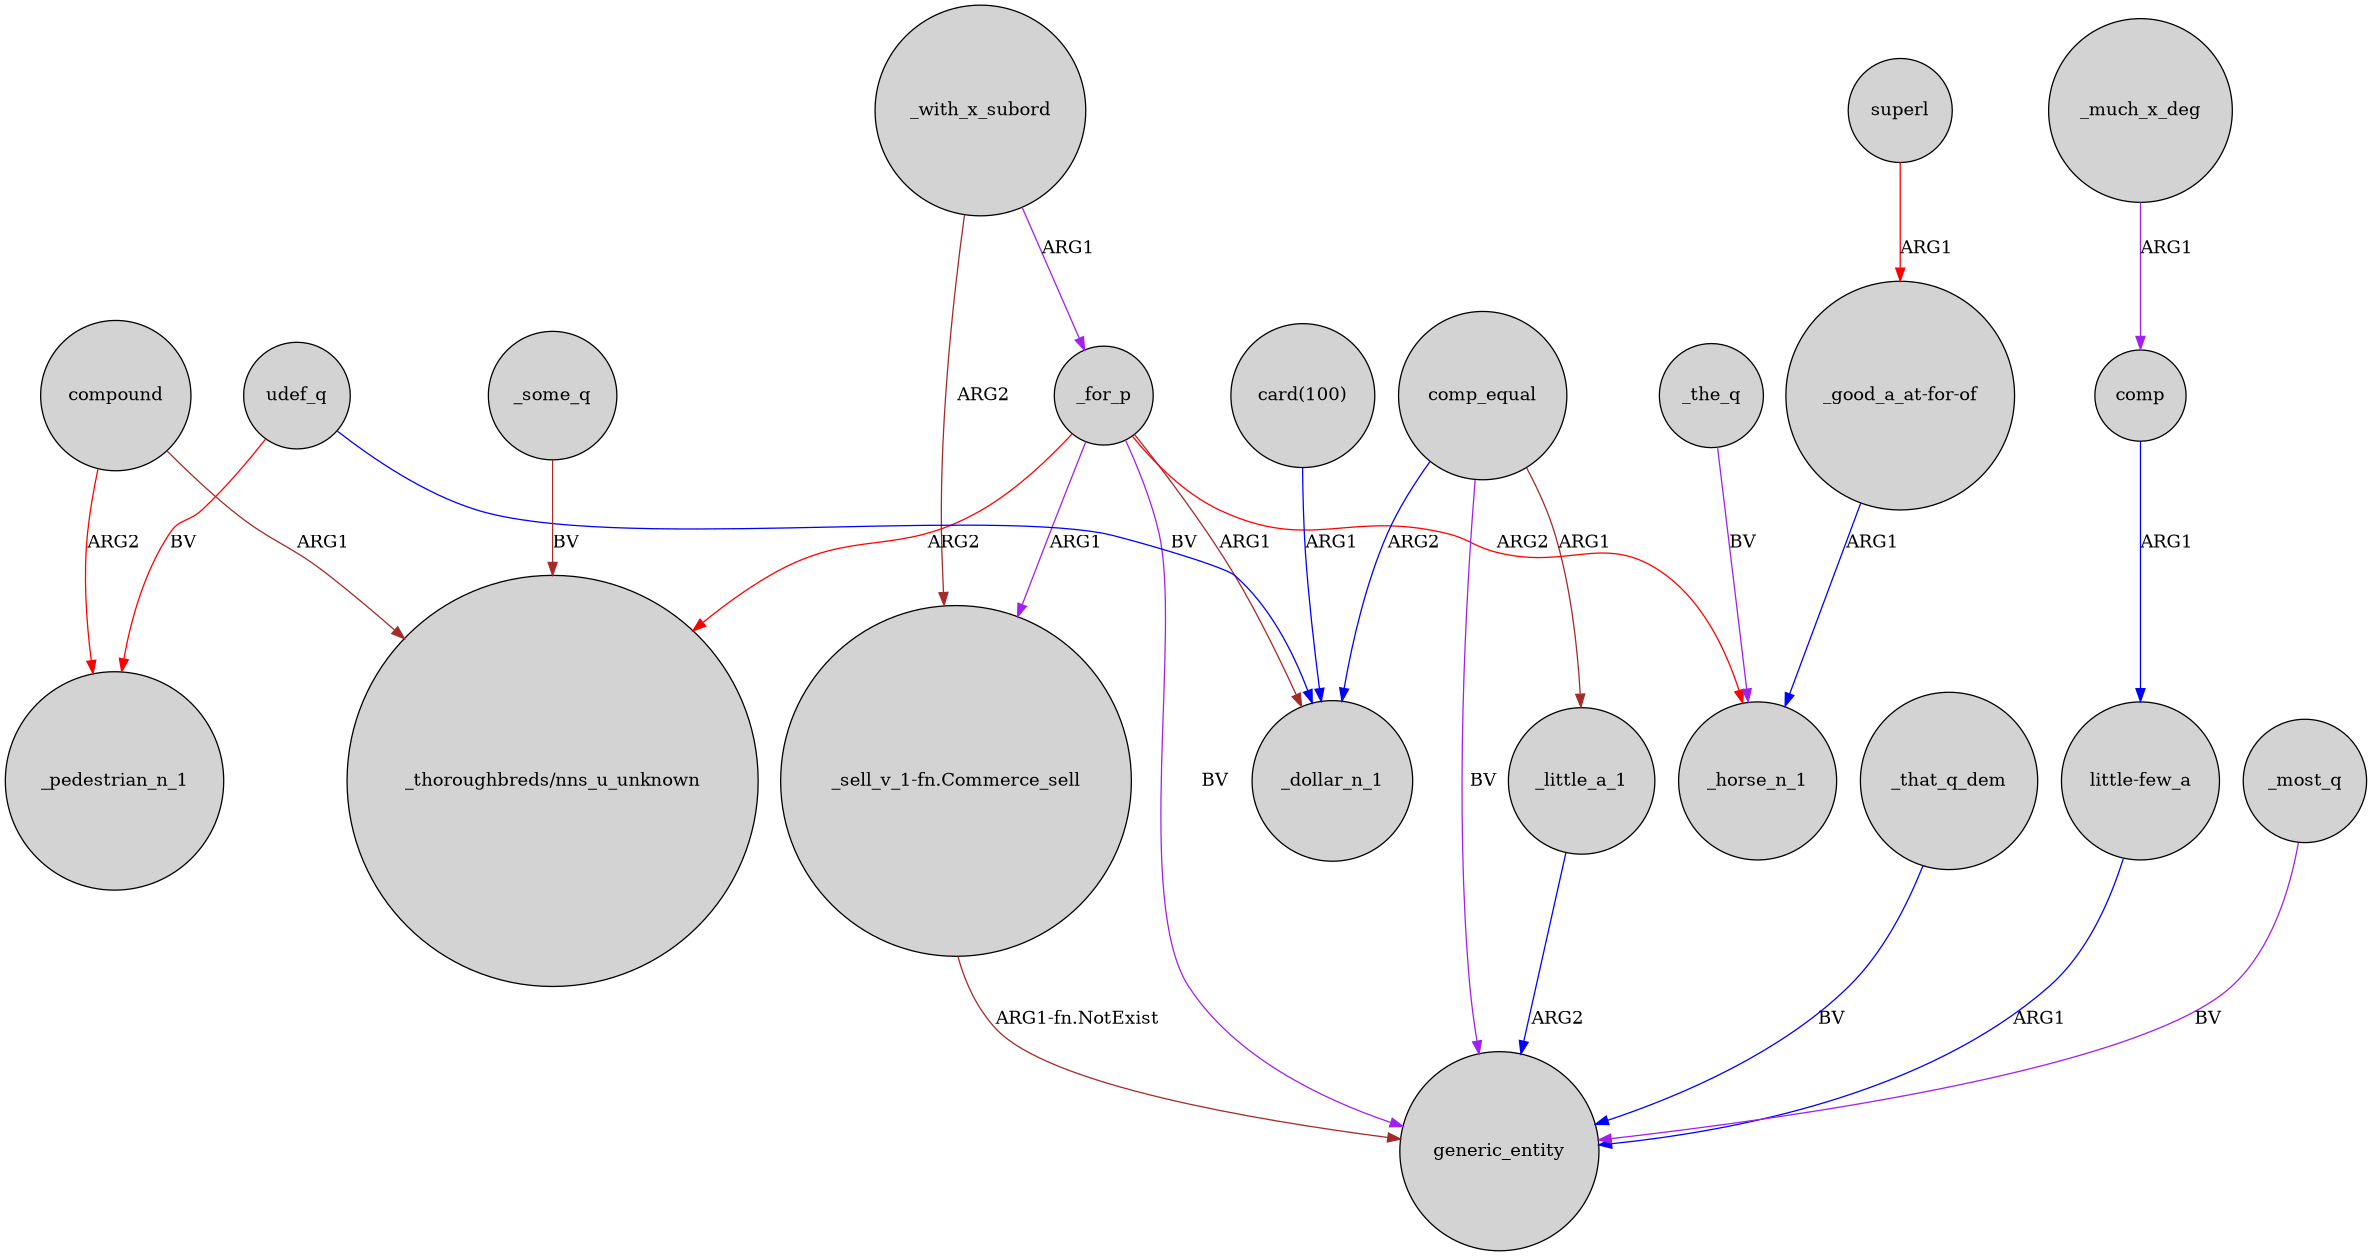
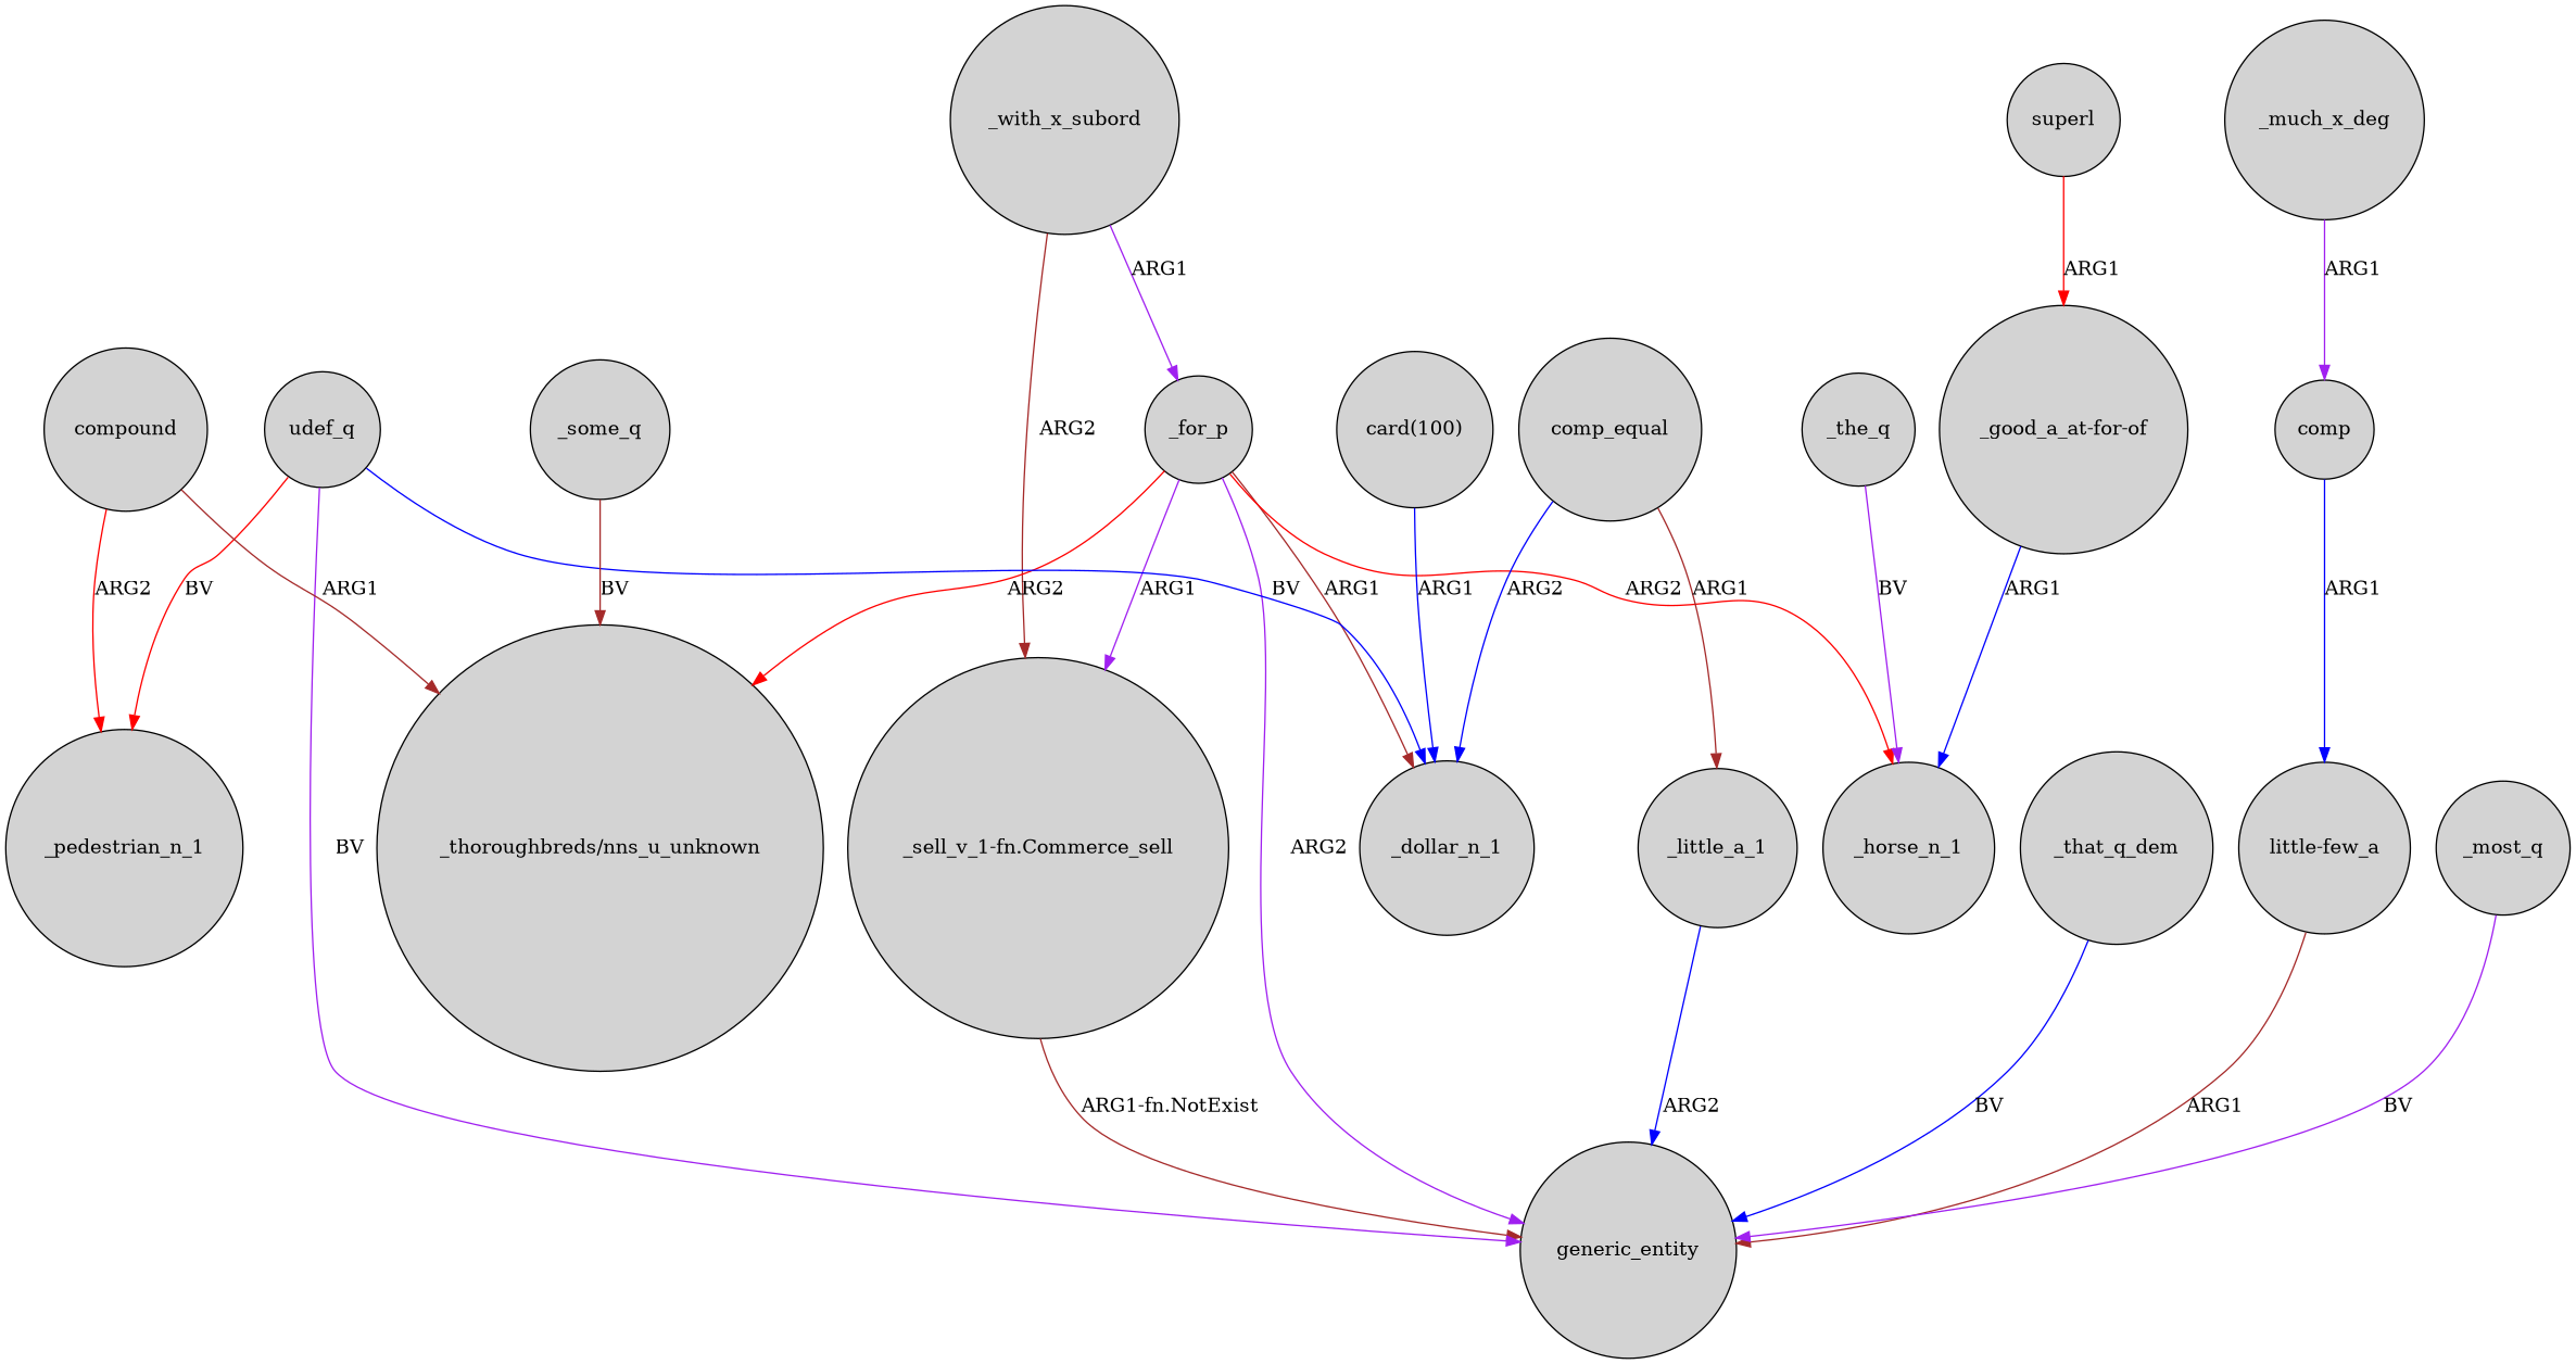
  digraph {
    node [shape=circle style=filled]
    edge [color=brown]
    _with_x_subord
    "_sell_v_1-fn.Commerce_sell"
    _for_p
    generic_entity
    _dollar_n_1
    "_thoroughbreds/nns_u_unknown"
    _horse_n_1
    udef_q
    _pedestrian_n_1
    _that_q_dem
    compound
    comp_equal
    _little_a_1
    _the_q
    "card(100)"
    _some_q
    superl
    "_good_a_at-for-of"
    comp
    "little-few_a"
    _much_x_deg
    _most_q
    _with_x_subord -> "_sell_v_1-fn.Commerce_sell" [label=ARG2]
    _with_x_subord -> _for_p [color=purple label=ARG1]
    "_sell_v_1-fn.Commerce_sell" -> generic_entity [label="ARG1-fn.NotExist"]
    _for_p -> "_sell_v_1-fn.Commerce_sell" [color=purple label=ARG1]
-   _for_p -> generic_entity [color=purple label=BV]
+   _for_p -> generic_entity [color=purple label=ARG2]
    _for_p -> _dollar_n_1 [label=ARG1]
    _for_p -> "_thoroughbreds/nns_u_unknown" [color=red label=ARG2]
    _for_p -> _horse_n_1 [color=red label=ARG2]
-   comp_equal -> generic_entity [color=purple label=BV]
+   udef_q -> generic_entity [color=purple label=BV]
    udef_q -> _dollar_n_1 [color=blue label=BV]
    udef_q -> _pedestrian_n_1 [color=red label=BV]
    _that_q_dem -> generic_entity [color=blue label=BV]
    compound -> "_thoroughbreds/nns_u_unknown" [label=ARG1]
    compound -> _pedestrian_n_1 [color=red label=ARG2]
    comp_equal -> _dollar_n_1 [color=blue label=ARG2]
    comp_equal -> _little_a_1 [label=ARG1]
    _little_a_1 -> generic_entity [color=blue label=ARG2]
    _the_q -> _horse_n_1 [color=purple label=BV]
    "card(100)" -> _dollar_n_1 [color=blue label=ARG1]
    _some_q -> "_thoroughbreds/nns_u_unknown" [label=BV]
    superl -> "_good_a_at-for-of" [color=red label=ARG1]
    "_good_a_at-for-of" -> _horse_n_1 [color=blue label=ARG1]
    comp -> "little-few_a" [color=blue label=ARG1]
-   "little-few_a" -> generic_entity [color=blue label=ARG1]
+   "little-few_a" -> generic_entity [label=ARG1]
    _much_x_deg -> comp [color=purple label=ARG1]
    _most_q -> generic_entity [color=purple label=BV]
  }
